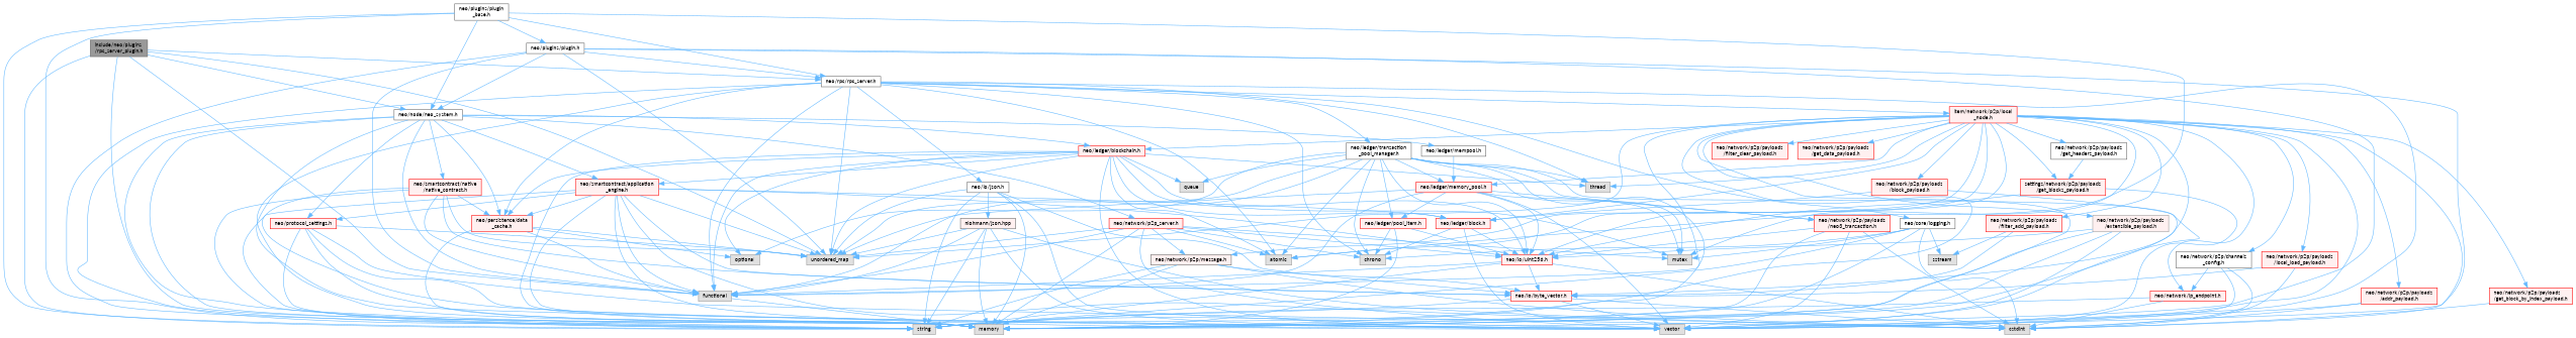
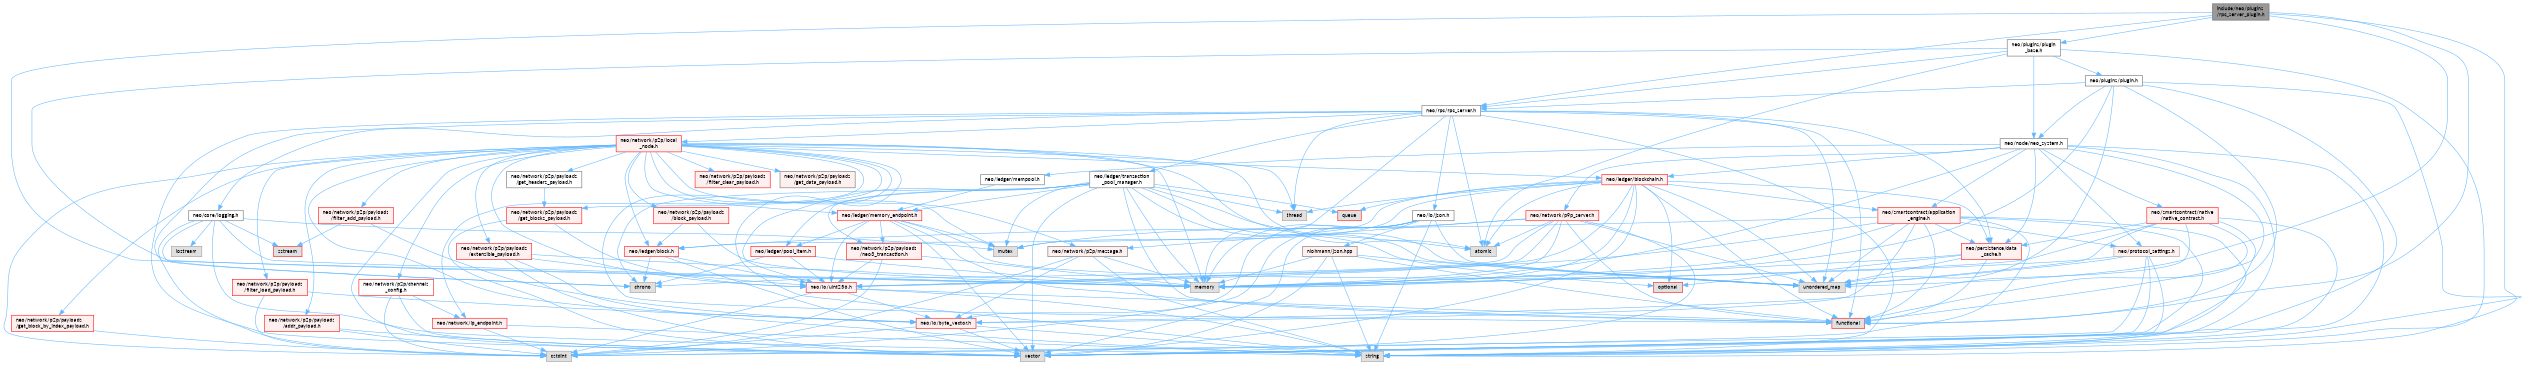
  digraph {
    fontname=Lato
    node [color=red fillcolor="#FFF0F0" fontname=Lato fontsize=10 shape=box style=filled]
    edge [color=steelblue1 fontname=Lato fontsize=10 labelfontname=Helvetica labelfontsize=10 style=solid]
    n1 [color=gray40 fillcolor=grey60 fontcolor=black height=0.2 label="include/neo/plugins\l/rpc_server_plugin.h" width=0.4]
    n2 [color=grey40 fillcolor=white height=0.2 label="neo/plugins/plugin\l_base.h" width=0.4]
    n3 [color=grey60 fillcolor="#E0E0E0" height=0.2 label=string width=0.4]
-   n4 [color=grey60 fillcolor="#E0E0E0" height=0.2 label=functional width=0.4]
+   n4 [fillcolor="#E0E0E0" height=0.2 label=functional width=0.4]
    n5 [color=grey60 fillcolor="#E0E0E0" height=0.2 label=memory width=0.4]
    n6 [color=grey60 fillcolor="#E0E0E0" height=0.2 label=unordered_map width=0.4]
    n7 [color=grey40 fillcolor=white height=0.2 label="neo/rpc/rpc_server.h" width=0.4]
    n8 [color=grey40 fillcolor=white height=0.2 label="neo/node/neo_system.h" width=0.4]
    n9 [color=grey60 fillcolor="#E0E0E0" height=0.2 label=atomic width=0.4]
    n10 [color=grey40 fillcolor=white height=0.2 label="neo/plugins/plugin.h" width=0.4]
    n11 [color=grey60 fillcolor="#E0E0E0" height=0.2 label=vector width=0.4]
    n12 [height=0.2 label="neo/persistence/data\l_cache.h" width=0.4]
    n13 [color=grey60 fillcolor="#E0E0E0" height=0.2 label=thread width=0.4]
    n14 [color=grey60 fillcolor="#E0E0E0" height=0.2 label=chrono width=0.4]
    n15 [color=grey40 fillcolor=white height=0.2 label="neo/core/logging.h" width=0.4]
    n16 [color=grey40 fillcolor=white height=0.2 label="neo/io/json.h" width=0.4]
    n17 [color=grey40 fillcolor=white height=0.2 label="neo/ledger/transaction\l_pool_manager.h" width=0.4]
-   n18 [height=0.2 label="item/network/p2p/local\l_node.h" width=0.4]
+   n18 [height=0.2 label="neo/network/p2p/local\l_node.h" width=0.4]
    n19 [height=0.2 label="neo/ledger/blockchain.h" width=0.4]
    n20 [height=0.2 label="neo/smartcontract/application\l_engine.h" width=0.4]
-   n21 [height=0.2 label="neo/protocol_settings.h" width=0.4]
+   n21 [color=grey60 height=0.2 label="neo/protocol_settings.h" width=0.4]
    n22 [color=grey40 fillcolor=white height=0.2 label="neo/ledger/mempool.h" width=0.4]
-   n23 [height=0.2 label="neo/network/p2p_server.h" width=0.4]
+   n23 [height=0.2 label="neo/network/p9p_server.h" width=0.4]
    n24 [height=0.2 label="neo/smartcontract/native\l/native_contract.h" width=0.4]
    n25 [height=0.2 label="neo/ledger/block.h" width=0.4]
    n26 [height=0.2 label="neo/io/uint256.h" width=0.4]
-   n27 [color=grey60 fillcolor="#E0E0E0" height=0.2 label=optional width=0.4]
+   n27 [fillcolor="#E0E0E0" height=0.2 label=optional width=0.4]
    n28 [color=grey60 fillcolor="#E0E0E0" height=0.2 label=mutex width=0.4]
-   n29 [color=grey60 fillcolor="#E0E0E0" height=0.2 label=queue width=0.4]
+   n29 [fillcolor="#E0E0E0" height=0.2 label=queue width=0.4]
    n30 [height=0.2 label="neo/io/byte_vector.h" width=0.4]
    n31 [color=grey60 fillcolor="#E0E0E0" height=0.2 label=cstdint width=0.4]
-   n32 [height=0.2 label="neo/ledger/memory_pool.h" width=0.4]
+   n32 [height=0.2 label="neo/ledger/memory_endpoint.h" width=0.4]
    n33 [color=grey40 height=0.2 label="neo/network/p2p/message.h" width=0.4]
    n34 [height=0.2 label="neo/ledger/pool_item.h" width=0.4]
    n35 [height=0.2 label="neo/network/p2p/payloads\l/neo3_transaction.h" width=0.4]
-   n36 [color=grey60 fillcolor="#E0E0E0" height=0.2 label=sstream width=0.4]
+   n36 [fillcolor="#E0E0E0" height=0.2 label=sstream width=0.4]
+   n37 [color=grey60 fillcolor="#E0E0E0" height=0.2 label=iostream width=0.4]
    n38 [color=grey40 height=0.2 label="nlohmann/json.hpp" width=0.4]
    n39 [height=0.2 label="neo/network/ip_endpoint.h" width=0.4]
-   n40 [color=grey40 fillcolor=white height=0.2 label="neo/network/p2p/channels\l_config.h" width=0.4]
+   n40 [fillcolor=white height=0.2 label="neo/network/p2p/channels\l_config.h" width=0.4]
    n41 [height=0.2 label="neo/network/p2p/payloads\l/addr_payload.h" width=0.4]
    n42 [height=0.2 label="neo/network/p2p/payloads\l/block_payload.h" width=0.4]
-   n43 [color=grey60 height=0.2 label="neo/network/p2p/payloads\l/extensible_payload.h" width=0.4]
+   n43 [height=0.2 label="neo/network/p2p/payloads\l/extensible_payload.h" width=0.4]
    n44 [height=0.2 label="neo/network/p2p/payloads\l/filter_add_payload.h" width=0.4]
    n45 [height=0.2 label="neo/network/p2p/payloads\l/filter_clear_payload.h" width=0.4]
-   n46 [height=0.2 label="neo/network/p2p/payloads\l/local_load_payload.h" width=0.4]
+   n46 [height=0.2 label="neo/network/p2p/payloads\l/filter_load_payload.h" width=0.4]
    n47 [height=0.2 label="neo/network/p2p/payloads\l/get_block_by_index_payload.h" width=0.4]
-   n48 [height=0.2 label="settings/network/p2p/payloads\l/get_blocks_payload.h" width=0.4]
-   n49 [height=0.2 label="neo/network/p2p/payloads\l/get_data_payload.h" width=0.4]
+   n48 [height=0.2 label="neo/network/p2p/payloads\l/get_blocks_payload.h" width=0.4]
+   n49 [color=grey40 height=0.2 label="neo/network/p2p/payloads\l/get_data_payload.h" width=0.4]
    n50 [color=grey40 fillcolor=white height=0.2 label="neo/network/p2p/payloads\l/get_headers_payload.h" width=0.4]
-   n1 -> n8
+   n1 -> n2
    n1 -> n3
    n1 -> n4
    n1 -> n5
    n1 -> n6
    n1 -> n7
    n2 -> n3
    n2 -> n5
    n2 -> n7
    n2 -> n8
    n2 -> n9
    n2 -> n10
    n7 -> n3
    n7 -> n4
    n7 -> n5
    n7 -> n6
    n7 -> n9
    n7 -> n11
    n7 -> n12
    n7 -> n13
    n7 -> n14
    n7 -> n15
    n7 -> n16
    n7 -> n17
    n7 -> n18
    n8 -> n3
    n8 -> n4
    n8 -> n5
    n8 -> n11
    n8 -> n12
    n8 -> n19
    n8 -> n20
    n8 -> n21
    n8 -> n22
    n8 -> n23
    n8 -> n24
    n10 -> n3
    n10 -> n4
    n10 -> n5
    n10 -> n6
    n10 -> n7
    n10 -> n8
    n10 -> n11
    n12 -> n4
    n12 -> n5
    n12 -> n6
    n12 -> n27
    n15 -> n3
    n15 -> n5
    n15 -> n14
    n15 -> n28
    n15 -> n31
    n15 -> n36
+   n15 -> n37
    n16 -> n3
    n16 -> n5
    n16 -> n6
    n16 -> n11
    n16 -> n30
    n16 -> n38
    n17 -> n4
    n17 -> n5
    n17 -> n6
    n17 -> n9
    n17 -> n11
    n17 -> n13
    n17 -> n14
    n17 -> n26
    n17 -> n27
    n17 -> n28
    n17 -> n29
    n17 -> n32
    n17 -> n34
    n17 -> n35
    n18 -> n3
    n18 -> n4
    n18 -> n5
    n18 -> n6
    n18 -> n9
    n18 -> n11
    n18 -> n13
    n18 -> n19
    n18 -> n25
    n18 -> n26
    n18 -> n28
    n18 -> n30
    n18 -> n31
    n18 -> n32
    n18 -> n33
    n18 -> n39
    n18 -> n40
    n18 -> n41
    n18 -> n42
    n18 -> n43
    n18 -> n44
    n18 -> n45
    n18 -> n46
    n18 -> n47
    n18 -> n48
    n18 -> n49
    n18 -> n50
    n19 -> n4
    n19 -> n5
    n19 -> n6
    n19 -> n9
    n19 -> n11
    n19 -> n12
    n19 -> n13
    n19 -> n20
    n19 -> n25
    n19 -> n26
    n19 -> n27
    n19 -> n28
    n19 -> n29
    n20 -> n3
    n20 -> n4
    n20 -> n5
    n20 -> n6
    n20 -> n11
    n20 -> n12
    n20 -> n21
    n20 -> n25
    n20 -> n26
    n20 -> n30
    n20 -> n31
    n21 -> n3
    n21 -> n5
    n21 -> n6
    n21 -> n11
    n21 -> n31
    n22 -> n32
    n23 -> n4
    n23 -> n5
    n23 -> n6
    n23 -> n9
    n23 -> n11
    n23 -> n14
    n23 -> n26
    n23 -> n28
    n23 -> n33
    n24 -> n3
    n24 -> n4
-   n4 -> n5
+   n24 -> n5
    n24 -> n6
    n24 -> n11
    n24 -> n12
    n24 -> n30
    n25 -> n11
    n25 -> n14
    n25 -> n26
    n26 -> n3
    n26 -> n4
    n26 -> n30
    n26 -> n31
    n30 -> n3
    n30 -> n11
    n30 -> n31
    n32 -> n4
    n32 -> n6
    n32 -> n11
    n32 -> n26
    n32 -> n28
    n32 -> n34
    n32 -> n35
    n33 -> n3
    n33 -> n5
    n33 -> n30
    n33 -> n31
    n34 -> n5
    n34 -> n14
    n34 -> n26
    n35 -> n5
-   n35 -> n11
    n35 -> n26
    n35 -> n31
    n38 -> n3
    n38 -> n4
    n38 -> n5
    n38 -> n6
    n38 -> n11
-   n38 -> n31
+   n16 -> n31
    n39 -> n3
    n39 -> n31
    n40 -> n11
    n40 -> n31
    n40 -> n39
    n41 -> n11
    n41 -> n31
    n42 -> n5
    n42 -> n25
    n43 -> n3
    n43 -> n5
    n43 -> n11
    n43 -> n26
    n44 -> n30
    n44 -> n36
    n46 -> n30
    n46 -> n31
    n47 -> n31
    n48 -> n11
    n48 -> n26
    n50 -> n48
  }
